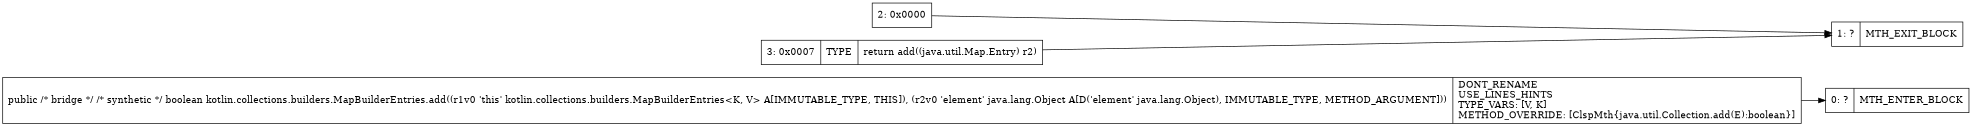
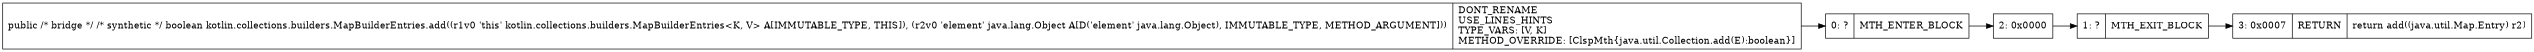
  digraph {
    rankdir=LR
    node [shape=record]
    n1 [label="{0\:\ ?|MTH_ENTER_BLOCK\l}"]
    n2 [label="{2\:\ 0x0000}"]
    n3 [label="{1\:\ ?|MTH_EXIT_BLOCK\l}"]
-   n4 [label="{3\:\ 0x0007|TYPE\l|return add((java.util.Map.Entry) r2)\l}"]
+   n4 [label="{3\:\ 0x0007|RETURN\l|return add((java.util.Map.Entry) r2)\l}"]
    n5 [label="{public \/* bridge *\/ \/* synthetic *\/ boolean kotlin.collections.builders.MapBuilderEntries.add((r1v0 'this' kotlin.collections.builders.MapBuilderEntries\<K, V\> A[IMMUTABLE_TYPE, THIS]), (r2v0 'element' java.lang.Object A[D('element' java.lang.Object), IMMUTABLE_TYPE, METHOD_ARGUMENT]))  | DONT_RENAME\lUSE_LINES_HINTS\lTYPE_VARS: [V, K]\lMETHOD_OVERRIDE: [ClspMth\{java.util.Collection.add(E):boolean\}]\l}"]
+   n1 -> n2
    n2 -> n3
-   n4 -> n3
+   n3 -> n4
    n5 -> n1
  }
